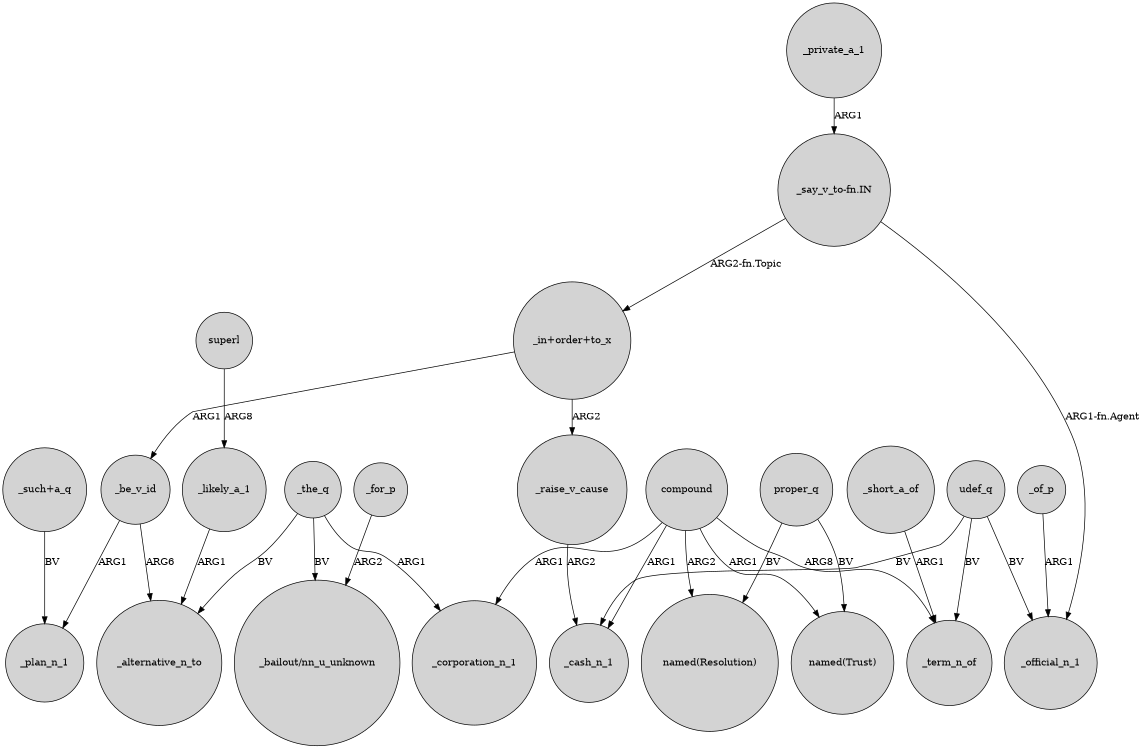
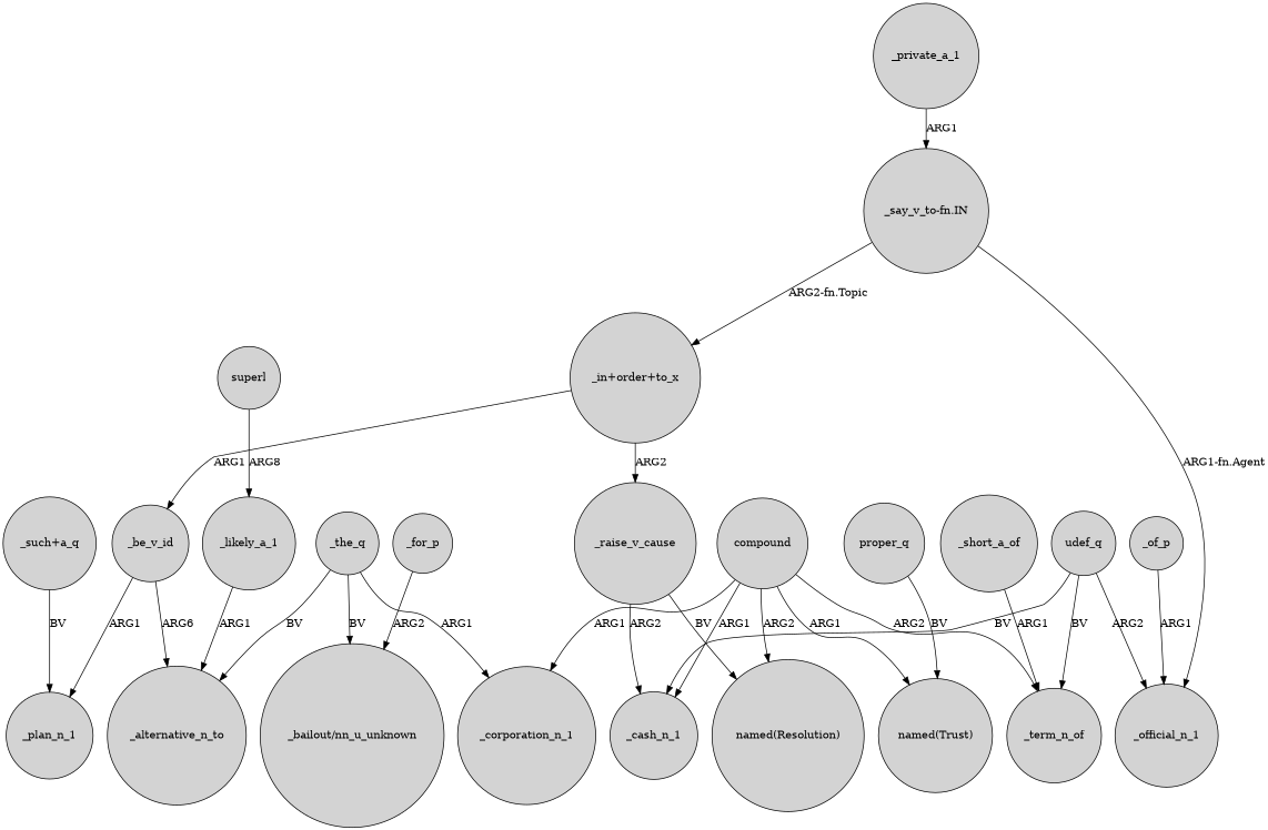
  digraph {
    node [shape=circle style=filled]
    _likely_a_1
    _alternative_n_to
    "_such+a_q"
    _plan_n_1
    compound
    _term_n_of
    _corporation_n_1
    _cash_n_1
    "named(Trust)"
    "named(Resolution)"
    _the_q
    "_bailout/nn_u_unknown"
    udef_q
    _official_n_1
    superl
    "_say_v_to-fn.IN"
    "_in+order+to_x"
    _raise_v_cause
    _be_v_id
    _short_a_of
    _of_p
    proper_q
    _for_p
    _private_a_1
    _likely_a_1 -> _alternative_n_to [label=ARG1]
    "_such+a_q" -> _plan_n_1 [label=BV]
-   compound -> _term_n_of [label=ARG8]
+   compound -> _term_n_of [label=ARG2]
    compound -> _corporation_n_1 [label=ARG1]
    compound -> _cash_n_1 [label=ARG1]
    compound -> "named(Trust)" [label=ARG1]
    compound -> "named(Resolution)" [label=ARG2]
    _the_q -> _alternative_n_to [label=BV]
    _the_q -> _corporation_n_1 [label=ARG1]
    _the_q -> "_bailout/nn_u_unknown" [label=BV]
    udef_q -> _term_n_of [label=BV]
    udef_q -> _cash_n_1 [label=BV]
-   udef_q -> _official_n_1 [label=BV]
+   udef_q -> _official_n_1 [label=ARG2]
    superl -> _likely_a_1 [label=ARG8]
    "_say_v_to-fn.IN" -> _official_n_1 [label="ARG1-fn.Agent"]
    "_say_v_to-fn.IN" -> "_in+order+to_x" [label="ARG2-fn.Topic"]
    "_in+order+to_x" -> _raise_v_cause [label=ARG2]
    "_in+order+to_x" -> _be_v_id [label=ARG1]
    _raise_v_cause -> _cash_n_1 [label=ARG2]
    _be_v_id -> _alternative_n_to [label=ARG6]
    _be_v_id -> _plan_n_1 [label=ARG1]
    _short_a_of -> _term_n_of [label=ARG1]
    _of_p -> _official_n_1 [label=ARG1]
    proper_q -> "named(Trust)" [label=BV]
-   proper_q -> "named(Resolution)" [label=BV]
+   _raise_v_cause -> "named(Resolution)" [label=BV]
    _for_p -> "_bailout/nn_u_unknown" [label=ARG2]
    _private_a_1 -> "_say_v_to-fn.IN" [label=ARG1]
  }
